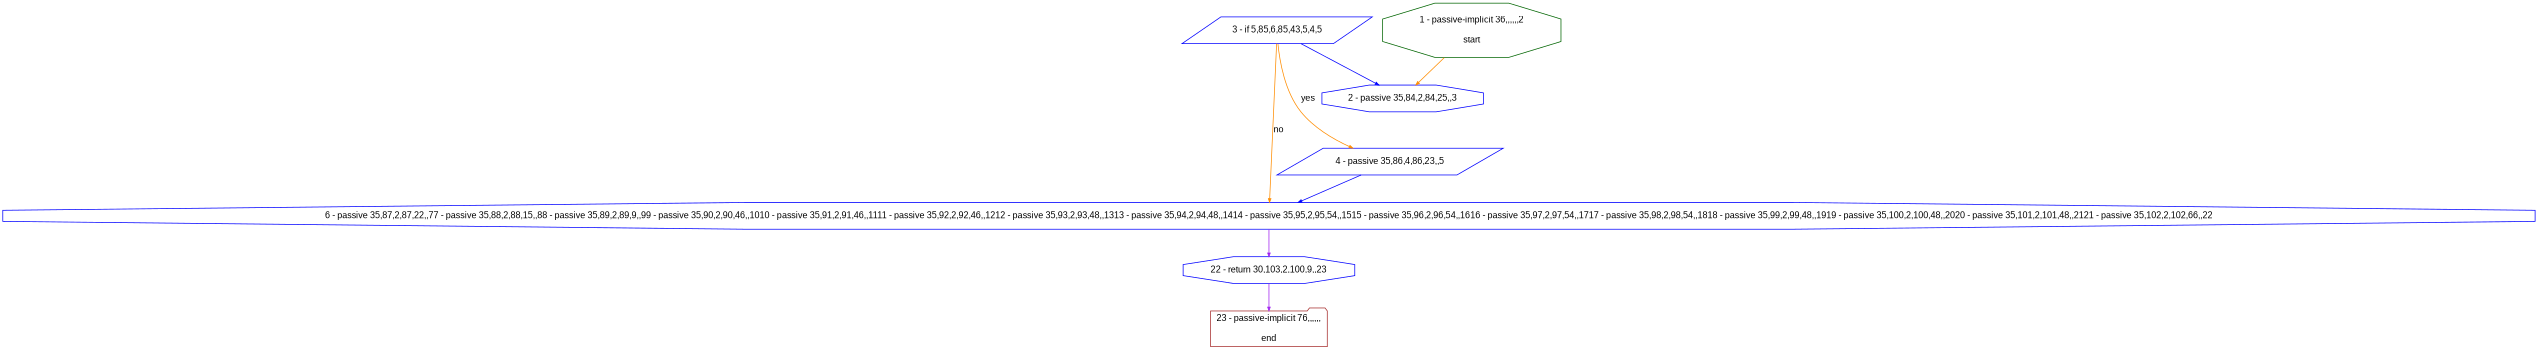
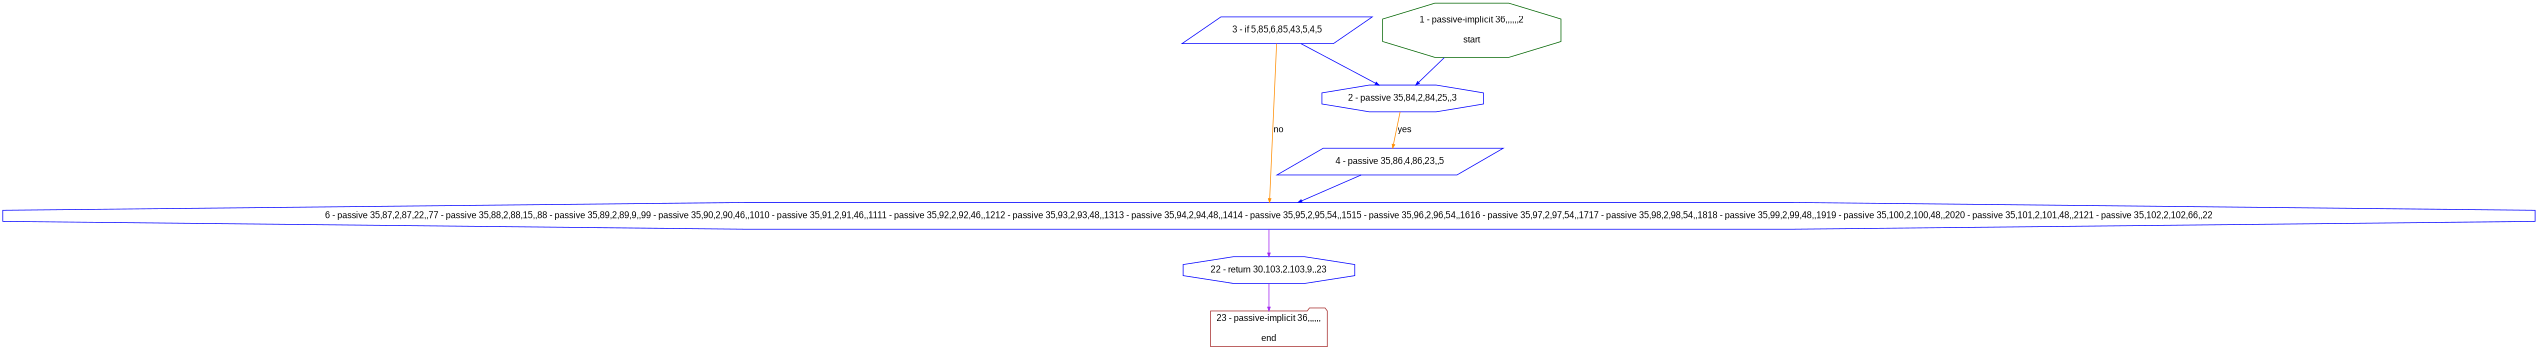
  digraph {
    bgcolor=white
    compound=true
    fillcolor="#FFFFCC"
    fontname=Arial
    fontsize=12
    pack=true
    packmode=clust
    style="rounded,filled"
    node [color="#0000ff" compound=true fillcolor="#ffffff" fixedsize=false fontname=Arial fontsize=12 node_initialized=no shape=octagon style=filled]
    edge [arrowhead=normal arrowsize=0.5 arrowtail=none color=blue compound=true dir=forward fontcolor=black fontname=Arial fontsize=12]
    n1 [label="2 - passive 35,84,2,84,25,,3"]
    n2 [label="3 - if 5,85,6,85,43,5,4,5" shape=parallelogram]
    n3 [label="4 - passive 35,86,4,86,23,,5" shape=parallelogram]
    n4 [label="6 - passive 35,87,2,87,22,,77 - passive 35,88,2,88,15,,88 - passive 35,89,2,89,9,,99 - passive 35,90,2,90,46,,1010 - passive 35,91,2,91,46,,1111 - passive 35,92,2,92,46,,1212 - passive 35,93,2,93,48,,1313 - passive 35,94,2,94,48,,1414 - passive 35,95,2,95,54,,1515 - passive 35,96,2,96,54,,1616 - passive 35,97,2,97,54,,1717 - passive 35,98,2,98,54,,1818 - passive 35,99,2,99,48,,1919 - passive 35,100,2,100,48,,2020 - passive 35,101,2,101,48,,2121 - passive 35,102,2,102,66,,22"]
    n5 [color="#006400" label="1 - passive-implicit 36,,,,,,2\n\nstart"]
-   n6 [label="22 - return 30,103,2,100,9,,23"]
-   n7 [color="#a52a2a" label="23 - passive-implicit 76,,,,,,\n\nend" shape=folder]
+   n6 [label="22 - return 30,103,2,103,9,,23"]
+   n7 [color="#a52a2a" label="23 - passive-implicit 36,,,,,,\n\nend" shape=folder]
    n2 -> n1
-   n2 -> n3 [color=darkorange label=yes]
+   n1 -> n3 [color=darkorange label=yes]
    n2 -> n4 [color=darkorange label=no]
    n3 -> n4
    n4 -> n6 [color=purple]
-   n5 -> n1 [color=darkorange]
+   n5 -> n1
    n6 -> n7 [color=purple]
  }
